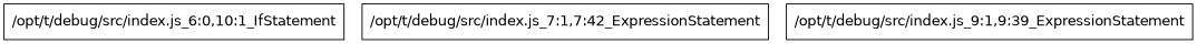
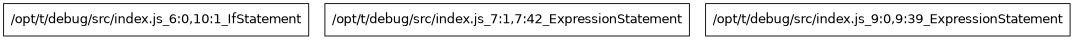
  digraph {
    fontname="DejaVu Sans"
    node [shape=box fontname="DejaVu Sans"]
    "/opt/t/debug/src/index.js_6:0,10:1_IfStatement"
    "/opt/t/debug/src/index.js_7:1,7:42_ExpressionStatement"
-   "/opt/t/debug/src/index.js_9:1,9:39_ExpressionStatement"
+   "/opt/t/debug/src/index.js_9:1,9:39_ExpressionStatement" [label="/opt/t/debug/src/index.js_9:0,9:39_ExpressionStatement"]
  }
